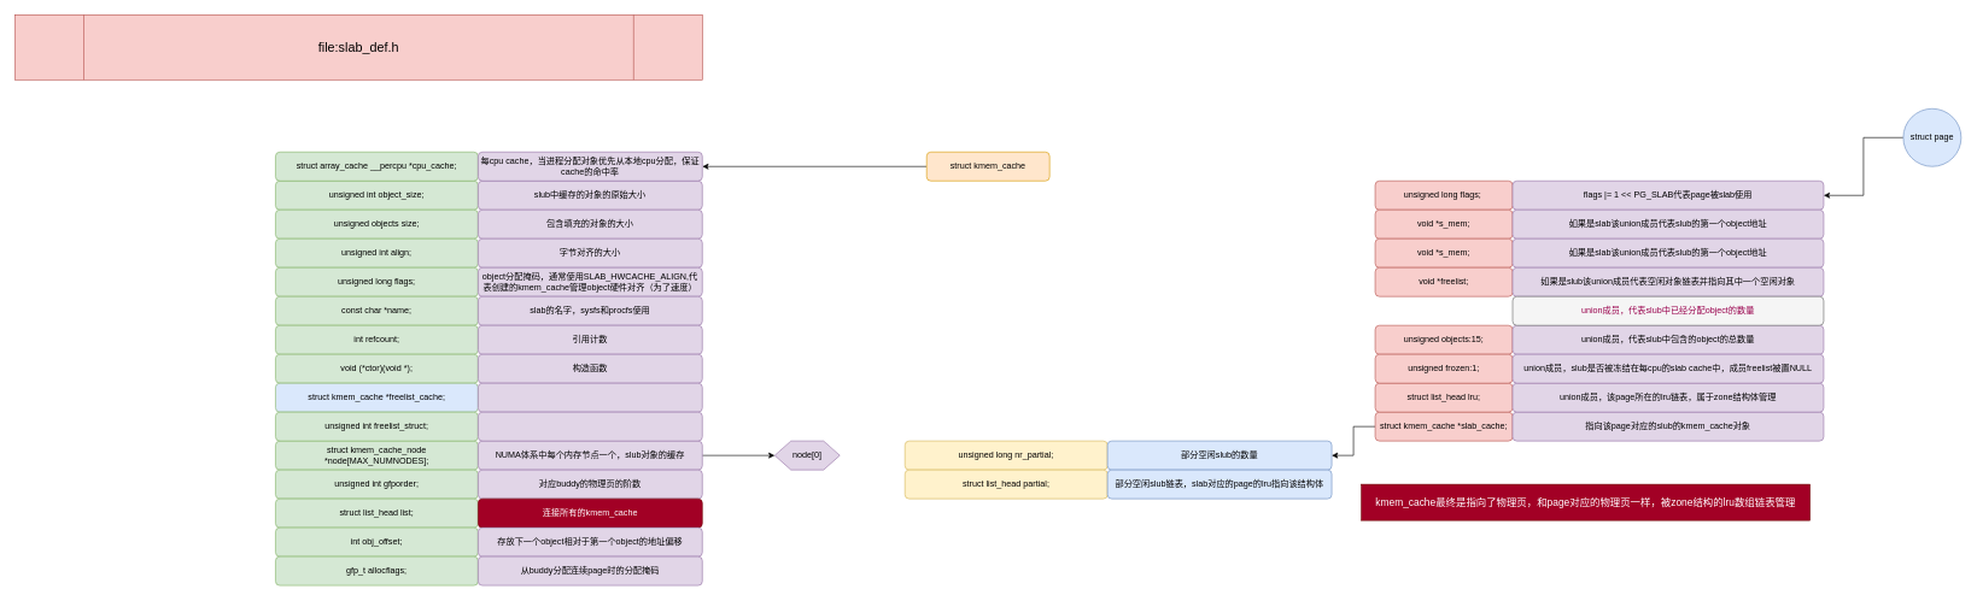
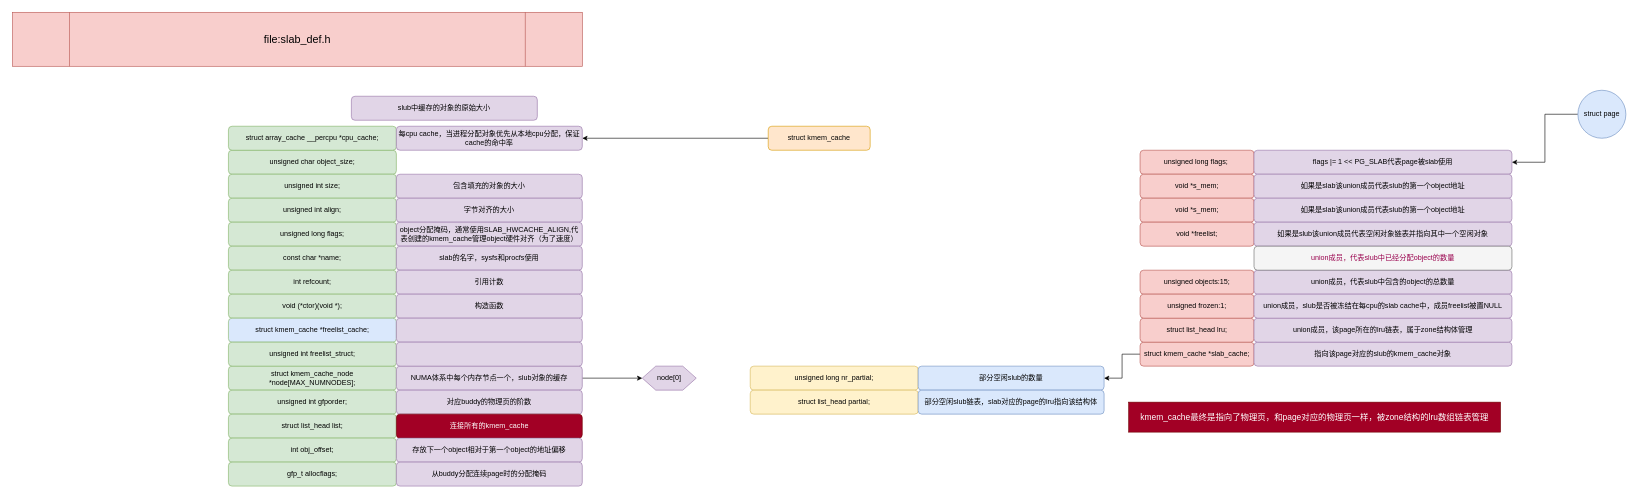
  <mxCell id="0" />
  <mxCell id="1" parent="0" />
  <mxCell id="2" style="edgeStyle=orthogonalEdgeStyle;rounded=0;orthogonalLoop=1;jettySize=auto;html=1;exitX=0;exitY=0.5;exitDx=0;exitDy=0;entryX=1;entryY=0.5;entryDx=0;entryDy=0;" edge="1" parent="1" source="3" target="22"><mxGeometry relative="1" as="geometry" /></mxCell>
  <mxCell id="3" value="&lt;font style=&quot;font-size: 12px&quot;&gt;struct kmem_cache&lt;/font&gt;" style="rounded=1;whiteSpace=wrap;html=1;fillColor=#ffe6cc;strokeColor=#d79b00;" vertex="1" parent="1"><mxGeometry x="1280" y="210" width="170" height="40" as="geometry" /></mxCell>
- <mxCell id="4" value="&lt;font style=&quot;font-size: 12px&quot;&gt;unsigned int object_size;&lt;/font&gt;" style="rounded=1;whiteSpace=wrap;html=1;fillColor=#d5e8d4;strokeColor=#82b366;" vertex="1" parent="1"><mxGeometry x="380" y="250" width="280" height="40" as="geometry" /></mxCell>
- <mxCell id="5" value="slub中缓存的对象的原始大小" style="rounded=1;whiteSpace=wrap;html=1;fillColor=#e1d5e7;strokeColor=#9673a6;" vertex="1" parent="1"><mxGeometry x="660" y="250" width="310" height="40" as="geometry" /></mxCell>
- <mxCell id="6" value="&lt;font style=&quot;font-size: 12px&quot;&gt;unsigned objects size;&lt;/font&gt;" style="rounded=1;whiteSpace=wrap;html=1;fillColor=#d5e8d4;strokeColor=#82b366;" vertex="1" parent="1"><mxGeometry x="380" y="290" width="280" height="40" as="geometry" /></mxCell>
+ <mxCell id="4" value="&lt;font style=&quot;font-size: 12px&quot;&gt;unsigned char object_size;&lt;/font&gt;" style="rounded=1;whiteSpace=wrap;html=1;fillColor=#d5e8d4;strokeColor=#82b366;" vertex="1" parent="1"><mxGeometry x="380" y="250" width="280" height="40" as="geometry" /></mxCell>
+ <mxCell id="5" value="slub中缓存的对象的原始大小" style="rounded=1;whiteSpace=wrap;html=1;fillColor=#e1d5e7;strokeColor=#9673a6;" vertex="1" parent="1"><mxGeometry x="585" y="160" width="310" height="40" as="geometry" /></mxCell>
+ <mxCell id="6" value="&lt;font style=&quot;font-size: 12px&quot;&gt;unsigned int size;&lt;/font&gt;" style="rounded=1;whiteSpace=wrap;html=1;fillColor=#d5e8d4;strokeColor=#82b366;" vertex="1" parent="1"><mxGeometry x="380" y="290" width="280" height="40" as="geometry" /></mxCell>
  <mxCell id="7" value="包含填充的对象的大小" style="rounded=1;whiteSpace=wrap;html=1;fillColor=#e1d5e7;strokeColor=#9673a6;" vertex="1" parent="1"><mxGeometry x="660" y="290" width="310" height="40" as="geometry" /></mxCell>
  <mxCell id="8" value="&lt;font style=&quot;font-size: 12px&quot;&gt;unsigned int align;&lt;/font&gt;" style="rounded=1;whiteSpace=wrap;html=1;fillColor=#d5e8d4;strokeColor=#82b366;" vertex="1" parent="1"><mxGeometry x="380" y="330" width="280" height="40" as="geometry" /></mxCell>
  <mxCell id="9" value="字节对齐的大小" style="rounded=1;whiteSpace=wrap;html=1;fillColor=#e1d5e7;strokeColor=#9673a6;" vertex="1" parent="1"><mxGeometry x="660" y="330" width="310" height="40" as="geometry" /></mxCell>
  <mxCell id="10" value="&lt;font style=&quot;font-size: 12px&quot;&gt;unsigned long flags;&lt;/font&gt;" style="rounded=1;whiteSpace=wrap;html=1;fillColor=#d5e8d4;strokeColor=#82b366;" vertex="1" parent="1"><mxGeometry x="380" y="370" width="280" height="40" as="geometry" /></mxCell>
  <mxCell id="11" value="object分配掩码，通常使用SLAB_HWCACHE_ALIGN,代表创建的kmem_cache管理object硬件对齐（为了速度）" style="rounded=1;whiteSpace=wrap;html=1;fillColor=#e1d5e7;strokeColor=#9673a6;" vertex="1" parent="1"><mxGeometry x="660" y="370" width="310" height="40" as="geometry" /></mxCell>
  <mxCell id="12" value="&lt;font style=&quot;font-size: 12px&quot;&gt;const char *name;&lt;/font&gt;" style="rounded=1;whiteSpace=wrap;html=1;fillColor=#d5e8d4;strokeColor=#82b366;" vertex="1" parent="1"><mxGeometry x="380" y="410" width="280" height="40" as="geometry" /></mxCell>
  <mxCell id="13" value="slab的名字，sysfs和procfs使用" style="rounded=1;whiteSpace=wrap;html=1;fillColor=#e1d5e7;strokeColor=#9673a6;" vertex="1" parent="1"><mxGeometry x="660" y="410" width="310" height="40" as="geometry" /></mxCell>
  <mxCell id="14" value="int refcount;" style="rounded=1;whiteSpace=wrap;html=1;fillColor=#d5e8d4;strokeColor=#82b366;" vertex="1" parent="1"><mxGeometry x="380" y="450" width="280" height="40" as="geometry" /></mxCell>
  <mxCell id="15" value="引用计数" style="rounded=1;whiteSpace=wrap;html=1;fillColor=#e1d5e7;strokeColor=#9673a6;" vertex="1" parent="1"><mxGeometry x="660" y="450" width="310" height="40" as="geometry" /></mxCell>
  <mxCell id="16" value="void (*ctor)(void *);" style="rounded=1;whiteSpace=wrap;html=1;fillColor=#d5e8d4;strokeColor=#82b366;" vertex="1" parent="1"><mxGeometry x="380" y="490" width="280" height="40" as="geometry" /></mxCell>
  <mxCell id="17" value="构造函数" style="rounded=1;whiteSpace=wrap;html=1;fillColor=#e1d5e7;strokeColor=#9673a6;" vertex="1" parent="1"><mxGeometry x="660" y="490" width="310" height="40" as="geometry" /></mxCell>
  <mxCell id="18" value="struct kmem_cache *freelist_cache;" style="rounded=1;whiteSpace=wrap;html=1;fillColor=#dae8fc;strokeColor=#82b366;" vertex="1" parent="1"><mxGeometry x="380" y="530" width="280" height="40" as="geometry" /></mxCell>
  <mxCell id="19" value="" style="rounded=1;whiteSpace=wrap;html=1;fillColor=#e1d5e7;strokeColor=#9673a6;" vertex="1" parent="1"><mxGeometry x="660" y="530" width="310" height="40" as="geometry" /></mxCell>
  <mxCell id="20" value="&lt;font style=&quot;font-size: 18px&quot;&gt;file:slab_def.h&lt;/font&gt;" style="shape=process;whiteSpace=wrap;html=1;backgroundOutline=1;fillColor=#f8cecc;strokeColor=#b85450;" vertex="1" parent="1"><mxGeometry y="20" width="950" height="90" as="geometry" x="20" /></mxCell>
  <mxCell id="21" value="&lt;font style=&quot;font-size: 12px&quot;&gt;struct array_cache __percpu *cpu_cache;&lt;/font&gt;" style="rounded=1;whiteSpace=wrap;html=1;fillColor=#d5e8d4;strokeColor=#82b366;" vertex="1" parent="1"><mxGeometry x="380" y="210" width="280" height="40" as="geometry" /></mxCell>
  <mxCell id="22" value="每cpu cache，当进程分配对象优先从本地cpu分配，保证cache的命中率" style="rounded=1;whiteSpace=wrap;html=1;fillColor=#e1d5e7;strokeColor=#9673a6;" vertex="1" parent="1"><mxGeometry x="660" y="210" width="310" height="40" as="geometry" /></mxCell>
  <mxCell id="23" value="&lt;font style=&quot;font-size: 12px&quot;&gt;struct kmem_cache_node *node[MAX_NUMNODES];&lt;/font&gt;" style="rounded=1;whiteSpace=wrap;html=1;fillColor=#d5e8d4;strokeColor=#82b366;" vertex="1" parent="1"><mxGeometry x="380" y="610" width="280" height="40" as="geometry" /></mxCell>
  <mxCell id="24" style="edgeStyle=orthogonalEdgeStyle;rounded=0;orthogonalLoop=1;jettySize=auto;html=1;exitX=1;exitY=0.5;exitDx=0;exitDy=0;" edge="1" parent="1" source="25" target="28"><mxGeometry relative="1" as="geometry" /></mxCell>
  <mxCell id="25" value="NUMA体系中每个内存节点一个，slub对象的缓存" style="rounded=1;whiteSpace=wrap;html=1;fillColor=#e1d5e7;strokeColor=#9673a6;" vertex="1" parent="1"><mxGeometry x="660" y="610" width="310" height="40" as="geometry" /></mxCell>
  <mxCell id="26" value="&lt;font style=&quot;font-size: 12px&quot;&gt;unsigned long nr_partial;&lt;/font&gt;" style="rounded=1;whiteSpace=wrap;html=1;fillColor=#fff2cc;strokeColor=#d6b656;" vertex="1" parent="1"><mxGeometry x="1250" y="610" width="280" height="40" as="geometry" /></mxCell>
  <mxCell id="27" value="部分空闲slub的数量" style="rounded=1;whiteSpace=wrap;html=1;fillColor=#dae8fc;strokeColor=#6c8ebf;" vertex="1" parent="1"><mxGeometry x="1530" y="610" width="310" height="40" as="geometry" /></mxCell>
  <mxCell id="28" value="node[0]" style="shape=hexagon;perimeter=hexagonPerimeter2;whiteSpace=wrap;html=1;fillColor=#e1d5e7;strokeColor=#9673a6;" vertex="1" parent="1"><mxGeometry x="1070" y="610" width="90" height="40" as="geometry" /></mxCell>
  <mxCell id="29" value="&lt;font style=&quot;font-size: 12px&quot;&gt;struct list_head partial;&lt;/font&gt;" style="rounded=1;whiteSpace=wrap;html=1;fillColor=#fff2cc;strokeColor=#d6b656;" vertex="1" parent="1"><mxGeometry x="1250" y="650" width="280" height="40" as="geometry" /></mxCell>
  <mxCell id="30" value="部分空闲slub链表，slab对应的page的lru指向该结构体" style="rounded=1;whiteSpace=wrap;html=1;fillColor=#dae8fc;strokeColor=#6c8ebf;" vertex="1" parent="1"><mxGeometry x="1530" y="650" width="310" height="40" as="geometry" /></mxCell>
  <mxCell id="31" value="&lt;span style=&quot;text-align: left&quot;&gt;unsigned int freelist_struct;&lt;/span&gt;" style="rounded=1;whiteSpace=wrap;html=1;fillColor=#d5e8d4;strokeColor=#82b366;" vertex="1" parent="1"><mxGeometry x="380" y="570" width="280" height="40" as="geometry" /></mxCell>
  <mxCell id="32" value="" style="rounded=1;whiteSpace=wrap;html=1;fillColor=#e1d5e7;strokeColor=#9673a6;" vertex="1" parent="1"><mxGeometry x="660" y="570" width="310" height="40" as="geometry" /></mxCell>
  <mxCell id="33" value="&lt;span style=&quot;text-align: left&quot;&gt;unsigned int gfporder;&lt;/span&gt;" style="rounded=1;whiteSpace=wrap;html=1;fillColor=#d5e8d4;strokeColor=#82b366;" vertex="1" parent="1"><mxGeometry x="380" y="650" width="280" height="40" as="geometry" /></mxCell>
  <mxCell id="34" value="对应buddy的物理页的阶数" style="rounded=1;whiteSpace=wrap;html=1;fillColor=#e1d5e7;strokeColor=#9673a6;" vertex="1" parent="1"><mxGeometry x="660" y="650" width="310" height="40" as="geometry" /></mxCell>
  <mxCell id="35" value="&lt;span style=&quot;text-align: left&quot;&gt;struct list_head list;&lt;/span&gt;" style="rounded=1;whiteSpace=wrap;html=1;fillColor=#d5e8d4;strokeColor=#82b366;" vertex="1" parent="1"><mxGeometry x="380" y="690" width="280" height="40" as="geometry" /></mxCell>
  <mxCell id="36" value="连接所有的kmem_cache" style="rounded=1;whiteSpace=wrap;html=1;fillColor=#a20025;strokeColor=#6F0000;fontColor=#ffffff;" vertex="1" parent="1"><mxGeometry x="660" y="690" width="310" height="40" as="geometry" /></mxCell>
  <mxCell id="37" value="&lt;font style=&quot;font-size: 12px&quot;&gt;unsigned long flags;&amp;nbsp;&lt;/font&gt;" style="rounded=1;whiteSpace=wrap;html=1;fillColor=#f8cecc;strokeColor=#b85450;" vertex="1" parent="1"><mxGeometry x="1900" y="250" width="190" height="40" as="geometry" /></mxCell>
  <mxCell id="38" value="flags |= 1 &amp;lt;&amp;lt; PG_SLAB代表page被slab使用" style="rounded=1;whiteSpace=wrap;html=1;fillColor=#e1d5e7;strokeColor=#9673a6;" vertex="1" parent="1"><mxGeometry x="2090" y="250" width="430" height="40" as="geometry" /></mxCell>
  <mxCell id="39" style="edgeStyle=orthogonalEdgeStyle;rounded=0;orthogonalLoop=1;jettySize=auto;html=1;entryX=1;entryY=0.5;entryDx=0;entryDy=0;" edge="1" parent="1" source="40" target="38"><mxGeometry relative="1" as="geometry" /></mxCell>
  <mxCell id="40" value="struct page" style="ellipse;whiteSpace=wrap;html=1;aspect=fixed;fillColor=#dae8fc;strokeColor=#6c8ebf;" vertex="1" parent="1"><mxGeometry x="2630" y="150" width="80" height="80" as="geometry" /></mxCell>
  <mxCell id="41" value="&lt;font style=&quot;font-size: 12px&quot;&gt;void *s_mem;&lt;/font&gt;" style="rounded=1;whiteSpace=wrap;html=1;fillColor=#f8cecc;strokeColor=#b85450;" vertex="1" parent="1"><mxGeometry x="1900" y="290" width="190" height="40" as="geometry" /></mxCell>
  <mxCell id="42" value="如果是slab该union成员代表slub的第一个object地址" style="rounded=1;whiteSpace=wrap;html=1;fillColor=#e1d5e7;strokeColor=#9673a6;" vertex="1" parent="1"><mxGeometry x="2090" y="290" width="430" height="40" as="geometry" /></mxCell>
  <mxCell id="43" value="&lt;font style=&quot;font-size: 12px&quot;&gt;void *s_mem;&lt;/font&gt;" style="rounded=1;whiteSpace=wrap;html=1;fillColor=#f8cecc;strokeColor=#b85450;" vertex="1" parent="1"><mxGeometry x="1900" y="330" width="190" height="40" as="geometry" /></mxCell>
  <mxCell id="44" value="如果是slab该union成员代表slub的第一个object地址" style="rounded=1;whiteSpace=wrap;html=1;fillColor=#e1d5e7;strokeColor=#9673a6;" vertex="1" parent="1"><mxGeometry x="2090" y="330" width="430" height="40" as="geometry" /></mxCell>
  <mxCell id="45" style="edgeStyle=orthogonalEdgeStyle;rounded=0;orthogonalLoop=1;jettySize=auto;html=1;" edge="1" parent="1" source="46" target="27"><mxGeometry relative="1" as="geometry" /></mxCell>
  <mxCell id="46" value="struct kmem_cache *slab_cache;" style="rounded=1;whiteSpace=wrap;html=1;fillColor=#f8cecc;strokeColor=#b85450;" vertex="1" parent="1"><mxGeometry x="1900" y="570" width="190" height="40" as="geometry" /></mxCell>
  <mxCell id="47" value="指向该page对应的slub的kmem_cache对象" style="rounded=1;whiteSpace=wrap;html=1;fillColor=#e1d5e7;strokeColor=#9673a6;" vertex="1" parent="1"><mxGeometry x="2090" y="570" width="430" height="40" as="geometry" /></mxCell>
  <mxCell id="48" value="&lt;span style=&quot;text-align: left&quot;&gt;void *freelist;&lt;/span&gt;" style="rounded=1;whiteSpace=wrap;html=1;fillColor=#f8cecc;strokeColor=#b85450;" vertex="1" parent="1"><mxGeometry x="1900" y="370" width="190" height="40" as="geometry" /></mxCell>
  <mxCell id="49" value="如果是slub该union成员代表空闲对象链表并指向其中一个空闲对象" style="rounded=1;whiteSpace=wrap;html=1;fillColor=#e1d5e7;strokeColor=#9673a6;" vertex="1" parent="1"><mxGeometry x="2090" y="370" width="430" height="40" as="geometry" /></mxCell>
  <mxCell id="50" value="unsigned objects:15;" style="rounded=1;whiteSpace=wrap;html=1;fillColor=#f8cecc;strokeColor=#b85450;" vertex="1" parent="1"><mxGeometry x="1900" y="450" width="190" height="40" as="geometry" /></mxCell>
  <mxCell id="51" value="union成员，代表slub中包含的object的总数量" style="rounded=1;whiteSpace=wrap;html=1;fillColor=#e1d5e7;strokeColor=#9673a6;" vertex="1" parent="1"><mxGeometry x="2090" y="450" width="430" height="40" as="geometry" /></mxCell>
  <mxCell id="52" value="&lt;font color=&quot;#99004d&quot;&gt;union成员，代表slub中已经分配object的数量&lt;/font&gt;" style="rounded=1;whiteSpace=wrap;html=1;fillColor=#f5f5f5;strokeColor=#666666;fontColor=#333333;" vertex="1" parent="1"><mxGeometry x="2090" y="410" width="430" height="40" as="geometry" /></mxCell>
  <mxCell id="53" value="struct list_head lru;" style="rounded=1;whiteSpace=wrap;html=1;fillColor=#f8cecc;strokeColor=#b85450;" vertex="1" parent="1"><mxGeometry x="1900" y="530" width="190" height="40" as="geometry" /></mxCell>
  <mxCell id="54" value="union成员，该page所在的lru链表，属于zone结构体管理" style="rounded=1;whiteSpace=wrap;html=1;fillColor=#e1d5e7;strokeColor=#9673a6;" vertex="1" parent="1"><mxGeometry x="2090" y="530" width="430" height="40" as="geometry" /></mxCell>
  <mxCell id="55" value="&lt;span style=&quot;text-align: left&quot;&gt;unsigned frozen:1;&lt;/span&gt;" style="rounded=1;whiteSpace=wrap;html=1;fillColor=#f8cecc;strokeColor=#b85450;" vertex="1" parent="1"><mxGeometry x="1900" y="490" width="190" height="40" as="geometry" /></mxCell>
  <mxCell id="56" value="union成员，slub是否被冻结在每cpu的slab cache中，成员freelist被置NULL" style="rounded=1;whiteSpace=wrap;html=1;fillColor=#e1d5e7;strokeColor=#9673a6;" vertex="1" parent="1"><mxGeometry x="2090" y="490" width="430" height="40" as="geometry" /></mxCell>
  <mxCell id="57" value="&lt;font style=&quot;font-size: 14px&quot;&gt;kmem_cache最终是指向了物理页，和page对应的物理页一样，被zone结构的lru数组链表管理&lt;/font&gt;" style="text;html=1;strokeColor=#6F0000;fillColor=#a20025;align=center;verticalAlign=middle;whiteSpace=wrap;rounded=0;fontColor=#ffffff;" vertex="1" parent="1"><mxGeometry x="1881" y="670" width="620" height="50" as="geometry" /></mxCell>
  <mxCell id="58" value="&lt;div style=&quot;text-align: left&quot;&gt;&lt;span&gt;int obj_offset;&lt;/span&gt;&lt;/div&gt;" style="rounded=1;whiteSpace=wrap;html=1;fillColor=#d5e8d4;strokeColor=#82b366;" vertex="1" parent="1"><mxGeometry x="380" y="730" width="280" height="40" as="geometry" /></mxCell>
  <mxCell id="59" value="存放下一个object相对于第一个object的地址偏移" style="rounded=1;whiteSpace=wrap;html=1;fillColor=#e1d5e7;strokeColor=#9673a6;" vertex="1" parent="1"><mxGeometry x="660" y="730" width="310" height="40" as="geometry" /></mxCell>
  <mxCell id="60" value="&lt;div style=&quot;text-align: left&quot;&gt;gfp_t allocflags;&lt;br&gt;&lt;/div&gt;" style="rounded=1;whiteSpace=wrap;html=1;fillColor=#d5e8d4;strokeColor=#82b366;" vertex="1" parent="1"><mxGeometry x="380" y="770" width="280" height="40" as="geometry" /></mxCell>
  <mxCell id="61" value="从buddy分配连续page时的分配掩码" style="rounded=1;whiteSpace=wrap;html=1;fillColor=#e1d5e7;strokeColor=#9673a6;" vertex="1" parent="1"><mxGeometry x="660" y="770" width="310" height="40" as="geometry" /></mxCell>
